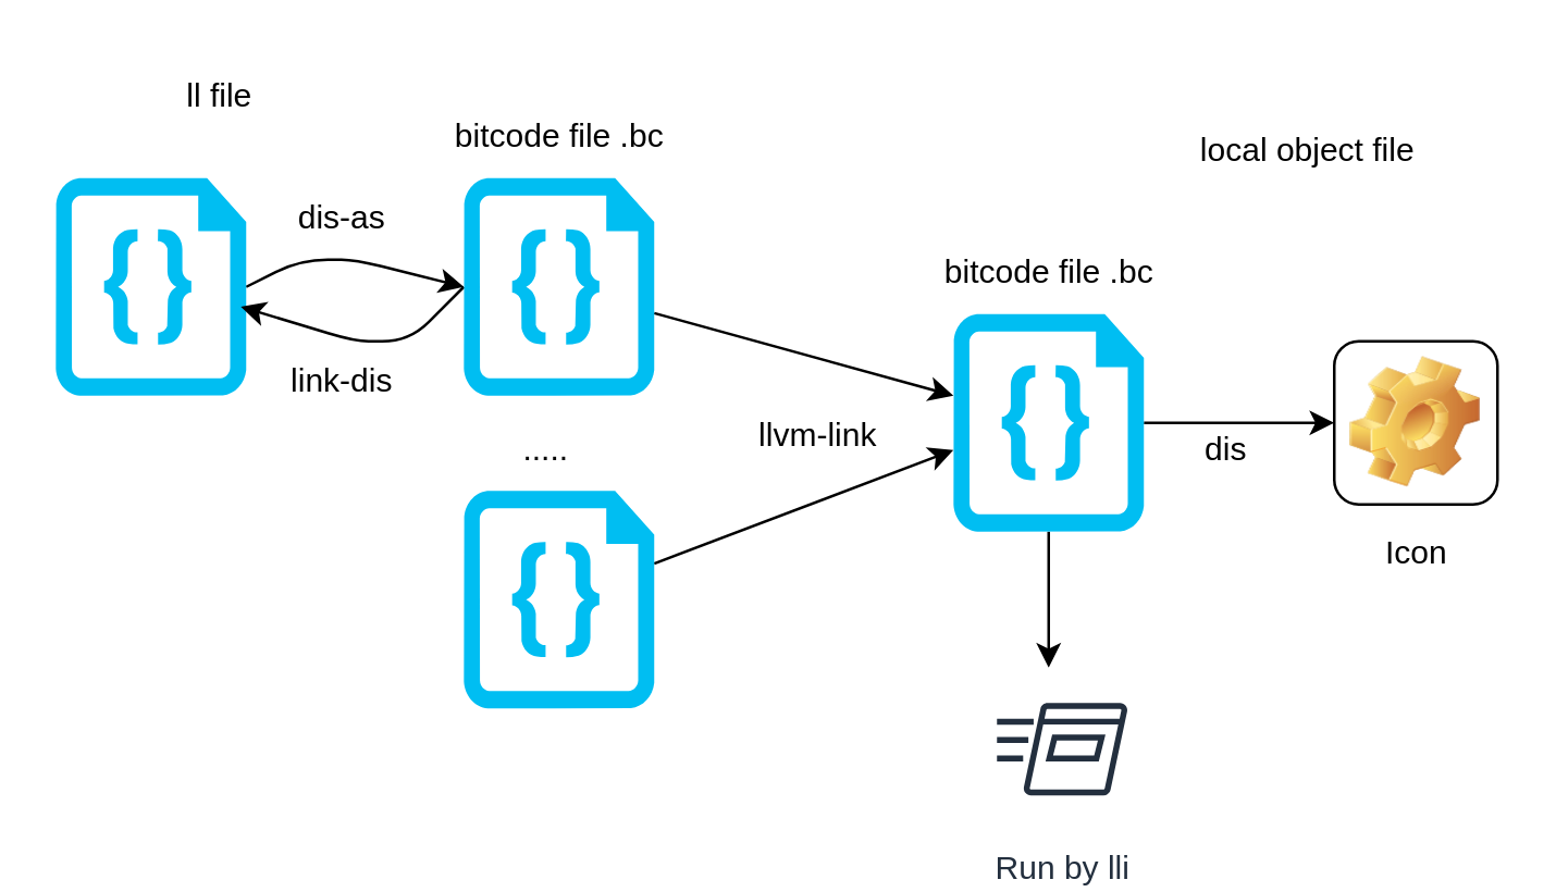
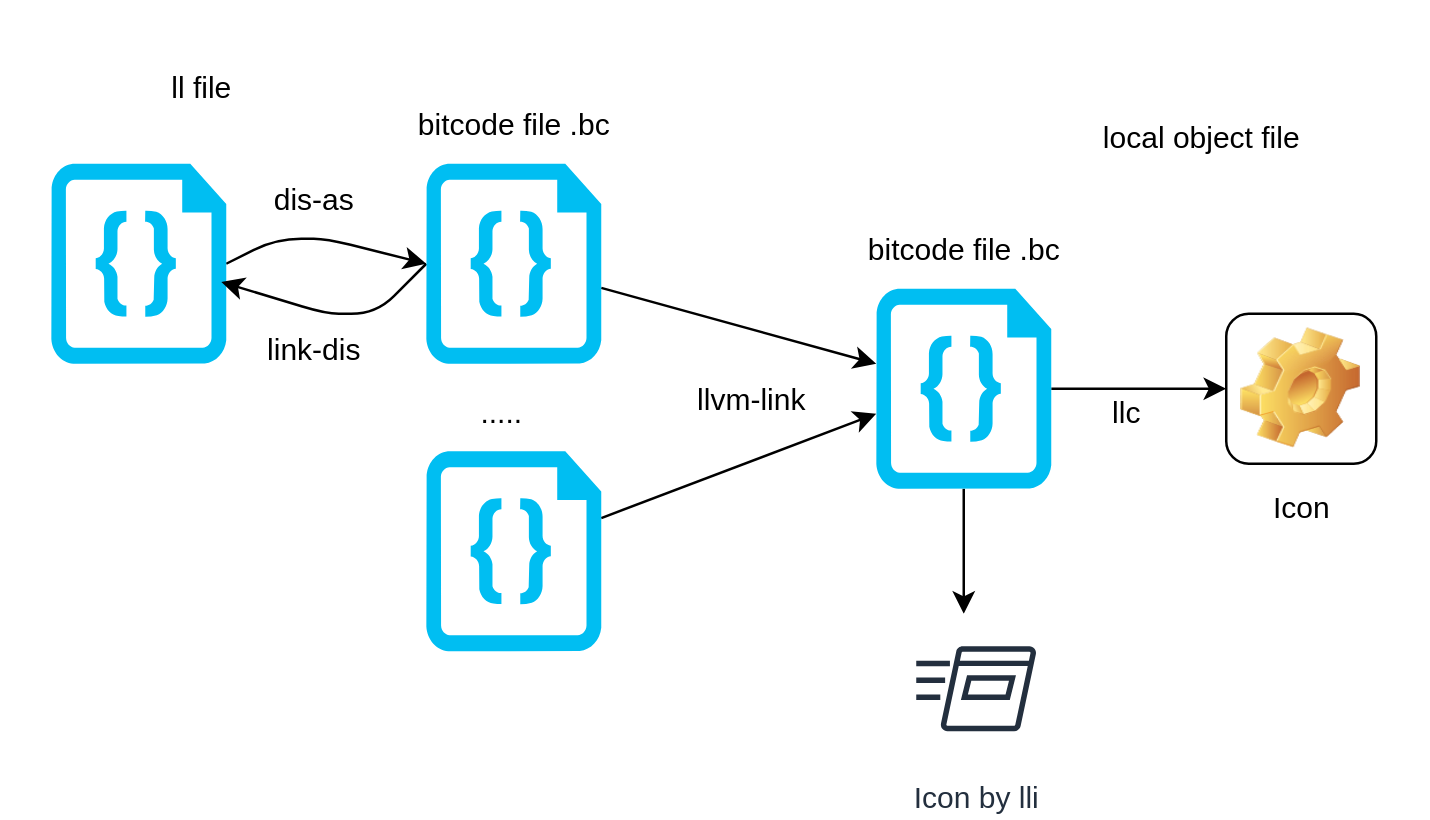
  <mxCell id="0" />
  <mxCell id="1" parent="0" />
  <mxCell id="2" style="edgeStyle=none;html=1;fontColor=#000000;strokeColor=#000000;entryX=0;entryY=0.5;entryDx=0;entryDy=0;entryPerimeter=0;exitX=1;exitY=0.5;exitDx=0;exitDy=0;exitPerimeter=0;" parent="1" source="3" target="7" edge="1"><mxGeometry relative="1" as="geometry"><mxPoint x="160" y="105" as="targetPoint" /><mxPoint x="90" y="100" as="sourcePoint" /><Array as="points"><mxPoint x="110" y="95" /><mxPoint x="130" y="95" /></Array></mxGeometry></mxCell>
  <mxCell id="3" value="" style="verticalLabelPosition=bottom;html=1;verticalAlign=top;align=center;strokeColor=none;fillColor=#00BEF2;shape=mxgraph.azure.code_file;pointerEvents=1;fontColor=#000000;" parent="1" vertex="1"><mxGeometry x="20" y="65" width="70" height="80" as="geometry" /></mxCell>
  <mxCell id="4" value="ll file" style="text;html=1;align=center;verticalAlign=middle;resizable=0;points=[];autosize=1;strokeColor=none;fillColor=none;fontColor=#000000;" parent="1" vertex="1"><mxGeometry x="55" y="20" width="50" height="30" as="geometry" /></mxCell>
  <mxCell id="5" style="edgeStyle=none;html=1;strokeColor=#000000;fontColor=#000000;entryX=0.972;entryY=0.591;entryDx=0;entryDy=0;entryPerimeter=0;exitX=0;exitY=0.5;exitDx=0;exitDy=0;exitPerimeter=0;" parent="1" source="7" target="3" edge="1"><mxGeometry relative="1" as="geometry"><mxPoint x="130" y="185" as="targetPoint" /><Array as="points"><mxPoint x="150" y="125" /><mxPoint x="130" y="125" /></Array></mxGeometry></mxCell>
  <mxCell id="6" style="edgeStyle=none;html=1;strokeColor=#000000;fontColor=#000000;" parent="1" source="7" edge="1"><mxGeometry relative="1" as="geometry"><mxPoint x="350" y="145" as="targetPoint" /></mxGeometry></mxCell>
  <mxCell id="7" value="" style="verticalLabelPosition=bottom;html=1;verticalAlign=top;align=center;strokeColor=none;fillColor=#00BEF2;shape=mxgraph.azure.code_file;pointerEvents=1;fontColor=#000000;" parent="1" vertex="1"><mxGeometry x="170" y="65" width="70" height="80" as="geometry" /></mxCell>
  <mxCell id="8" value="bitcode file .bc" style="text;html=1;align=center;verticalAlign=middle;resizable=0;points=[];autosize=1;strokeColor=none;fillColor=none;fontColor=#000000;" parent="1" vertex="1"><mxGeometry x="155" y="35" width="100" height="30" as="geometry" /></mxCell>
  <mxCell id="9" value="dis-as" style="text;html=1;align=center;verticalAlign=middle;resizable=0;points=[];autosize=1;strokeColor=none;fillColor=none;fontColor=#000000;" parent="1" vertex="1"><mxGeometry x="95" y="65" width="60" height="30" as="geometry" /></mxCell>
  <mxCell id="10" value="link-dis" style="text;html=1;align=center;verticalAlign=middle;resizable=0;points=[];autosize=1;strokeColor=none;fillColor=none;fontColor=#000000;" parent="1" vertex="1"><mxGeometry x="95" y="125" width="60" height="30" as="geometry" /></mxCell>
  <mxCell id="11" style="edgeStyle=none;html=1;strokeColor=#000000;fontColor=#000000;" parent="1" source="12" edge="1"><mxGeometry relative="1" as="geometry"><mxPoint x="350" y="165" as="targetPoint" /></mxGeometry></mxCell>
  <mxCell id="12" value="" style="verticalLabelPosition=bottom;html=1;verticalAlign=top;align=center;strokeColor=none;fillColor=#00BEF2;shape=mxgraph.azure.code_file;pointerEvents=1;fontColor=#000000;" parent="1" vertex="1"><mxGeometry x="170" y="180" width="70" height="80" as="geometry" /></mxCell>
  <mxCell id="13" value="....." style="text;html=1;align=center;verticalAlign=middle;resizable=0;points=[];autosize=1;strokeColor=none;fillColor=none;fontColor=#000000;" parent="1" vertex="1"><mxGeometry x="180" y="150" width="40" height="30" as="geometry" /></mxCell>
  <mxCell id="14" style="edgeStyle=none;html=1;strokeColor=#000000;fontColor=#000000;" parent="1" source="16" edge="1"><mxGeometry relative="1" as="geometry"><mxPoint x="490" y="155" as="targetPoint" /></mxGeometry></mxCell>
  <mxCell id="15" value="" style="edgeStyle=none;html=1;strokeColor=#000000;fontColor=#000000;" parent="1" source="16" edge="1"><mxGeometry relative="1" as="geometry"><mxPoint x="385" y="245" as="targetPoint" /></mxGeometry></mxCell>
  <mxCell id="16" value="" style="verticalLabelPosition=bottom;html=1;verticalAlign=top;align=center;strokeColor=none;fillColor=#00BEF2;shape=mxgraph.azure.code_file;pointerEvents=1;fontColor=#000000;" parent="1" vertex="1"><mxGeometry x="350" y="115" width="70" height="80" as="geometry" /></mxCell>
  <mxCell id="17" value="bitcode file .bc" style="text;html=1;align=center;verticalAlign=middle;resizable=0;points=[];autosize=1;strokeColor=none;fillColor=none;fontColor=#000000;" parent="1" vertex="1"><mxGeometry x="335" y="85" width="100" height="30" as="geometry" /></mxCell>
  <mxCell id="18" value="llvm-link" style="text;html=1;align=center;verticalAlign=middle;resizable=0;points=[];autosize=1;strokeColor=none;fillColor=none;fontColor=#000000;" parent="1" vertex="1"><mxGeometry x="265" y="145" width="70" height="30" as="geometry" /></mxCell>
  <mxCell id="19" value="Icon" style="icon;html=1;image=img/clipart/Gear_128x128.png;strokeColor=#000000;fontColor=#000000;fillColor=#FFFFFF;" parent="1" vertex="1"><mxGeometry x="490" y="125" width="60" height="60" as="geometry" /></mxCell>
  <mxCell id="20" value="local object file" style="text;html=1;align=center;verticalAlign=middle;resizable=0;points=[];autosize=1;strokeColor=none;fillColor=none;fontColor=#000000;" parent="1" vertex="1"><mxGeometry x="430" y="40" width="100" height="30" as="geometry" /></mxCell>
- <mxCell id="21" value="dis" style="text;html=1;align=center;verticalAlign=middle;resizable=0;points=[];autosize=1;strokeColor=none;fillColor=none;fontColor=#000000;" parent="1" vertex="1"><mxGeometry x="435" y="150" width="30" height="30" as="geometry" /></mxCell>
- <mxCell id="22" value="Run by lli" style="sketch=0;outlineConnect=0;fontColor=#232F3E;gradientColor=none;strokeColor=#232F3E;fillColor=#ffffff;dashed=0;verticalLabelPosition=bottom;verticalAlign=top;align=center;html=1;fontSize=12;fontStyle=0;aspect=fixed;shape=mxgraph.aws4.resourceIcon;resIcon=mxgraph.aws4.run_command;" parent="1" vertex="1"><mxGeometry x="360" y="245" width="60" height="60" as="geometry" /></mxCell>
+ <mxCell id="21" value="llc" style="text;html=1;align=center;verticalAlign=middle;resizable=0;points=[];autosize=1;strokeColor=none;fillColor=none;fontColor=#000000;" parent="1" vertex="1"><mxGeometry x="435" y="150" width="30" height="30" as="geometry" /></mxCell>
+ <mxCell id="22" value="Icon by lli" style="sketch=0;outlineConnect=0;fontColor=#232F3E;gradientColor=none;strokeColor=#232F3E;fillColor=#ffffff;dashed=0;verticalLabelPosition=bottom;verticalAlign=top;align=center;html=1;fontSize=12;fontStyle=0;aspect=fixed;shape=mxgraph.aws4.resourceIcon;resIcon=mxgraph.aws4.run_command;" parent="1" vertex="1"><mxGeometry x="360" y="245" width="60" height="60" as="geometry" /></mxCell>
